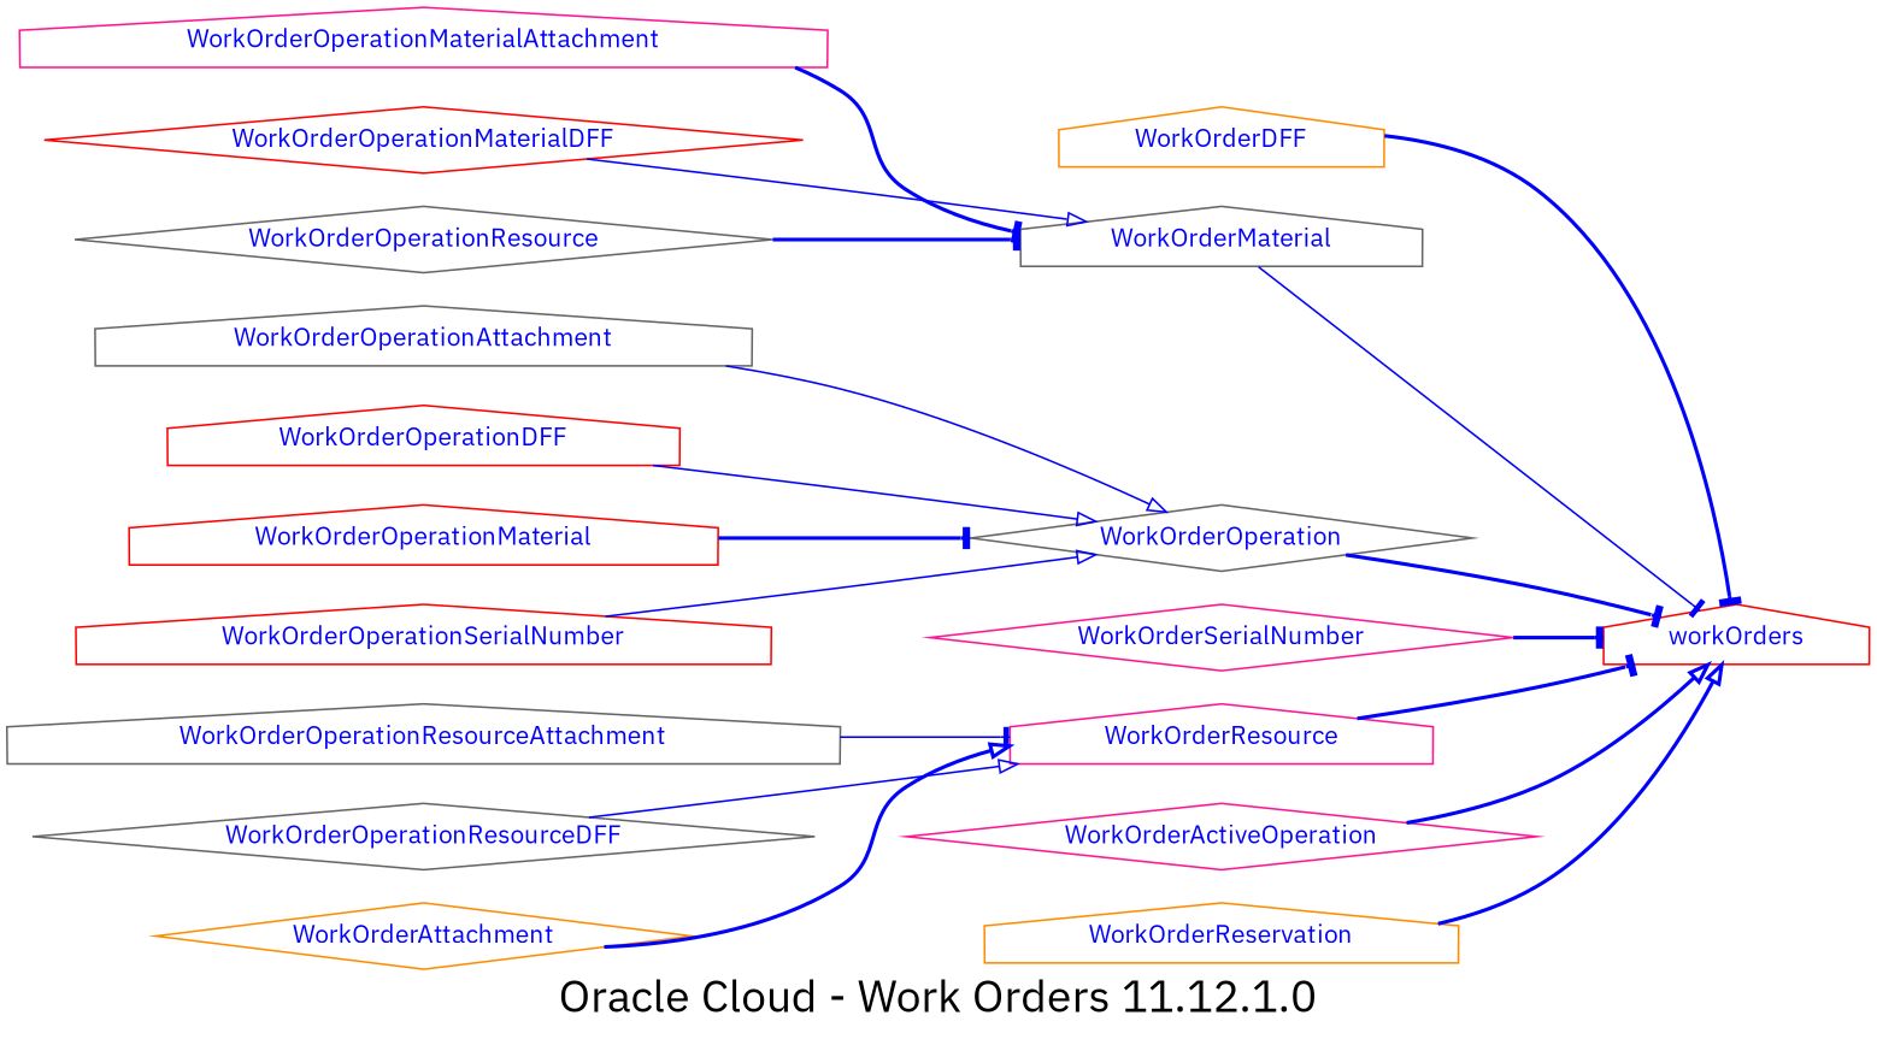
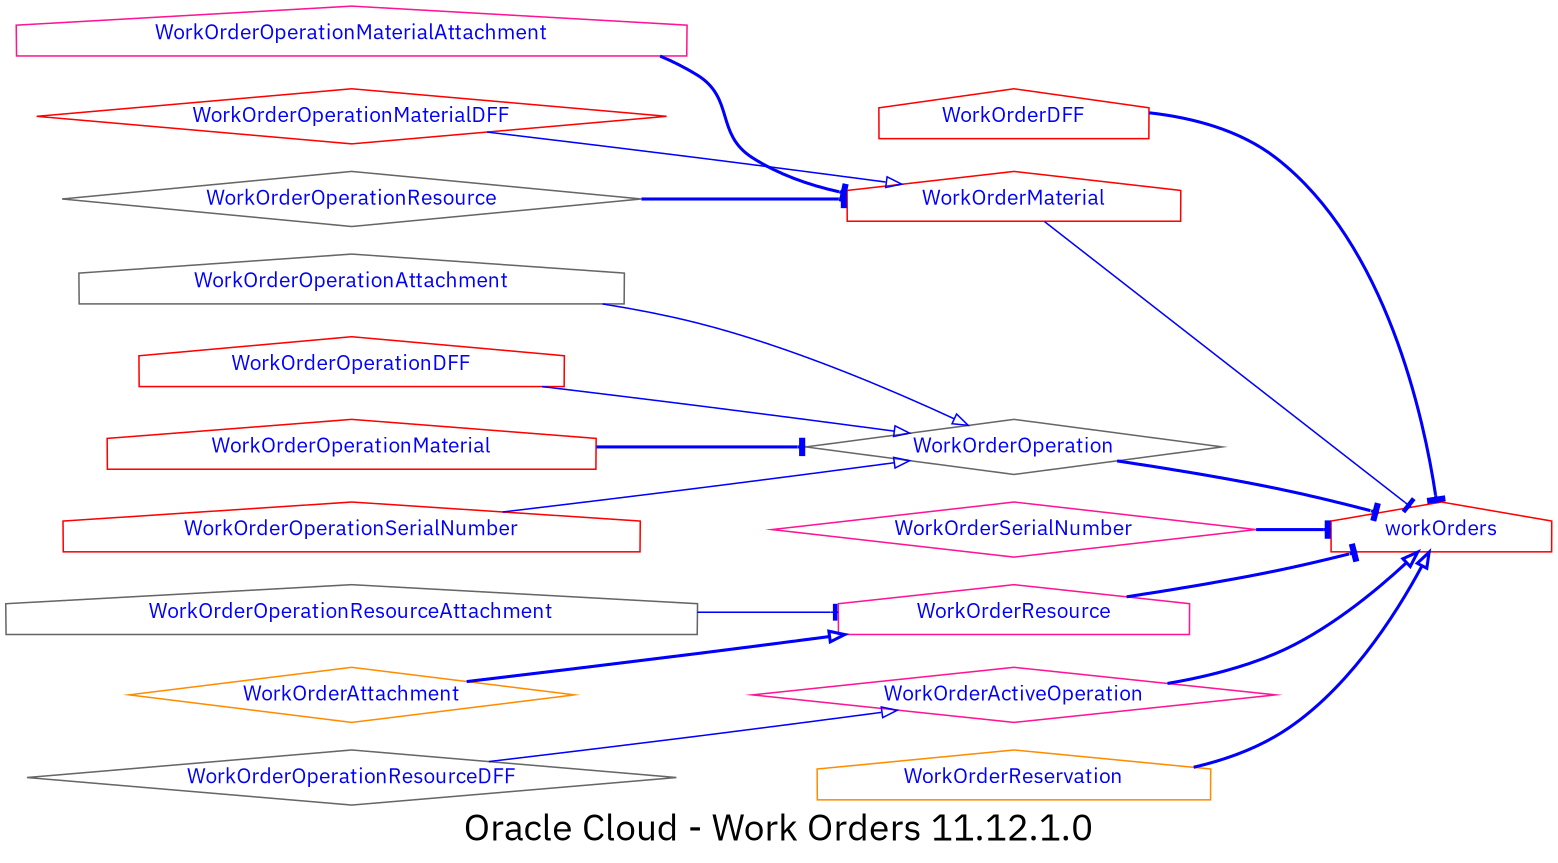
  digraph {
    fontname="IBM Plex Sans"
    fontsize=24
    label="Oracle Cloud - Work Orders 11.12.1.0"
    rankdir=LR
    splines=true
    node [color=red fontcolor=blue fontname="IBM Plex Sans" shape=house]
    edge [arrowhead=tee arrowtail=none color=blue fontcolor=blue fontname="IBM Plex Sans" style=bold]
-   WorkOrderDFF [color=darkorange]
+   WorkOrderDFF
    workOrders
-   WorkOrderMaterial [color=gray40]
+   WorkOrderMaterial
    WorkOrderOperationMaterialAttachment [color=deeppink]
    WorkOrderOperationMaterialDFF [shape=diamond]
    WorkOrderOperation [color=gray40 shape=diamond]
    WorkOrderOperationAttachment [color=gray40]
    WorkOrderOperationDFF
    WorkOrderOperationResource [color=gray40 shape=diamond]
    WorkOrderOperationMaterial
    WorkOrderOperationSerialNumber
    WorkOrderSerialNumber [color=deeppink shape=diamond]
    WorkOrderResource [color=deeppink]
    WorkOrderOperationResourceAttachment [color=gray40]
    WorkOrderOperationResourceDFF [color=gray40 shape=diamond]
    WorkOrderActiveOperation [color=deeppink shape=diamond]
    WorkOrderReservation [color=darkorange]
    WorkOrderAttachment [color=darkorange shape=diamond]
    WorkOrderDFF -> workOrders
    WorkOrderMaterial -> workOrders [style=solid]
    WorkOrderOperationMaterialAttachment -> WorkOrderMaterial
    WorkOrderOperationMaterialDFF -> WorkOrderMaterial [arrowhead=onormal style=solid]
    WorkOrderOperation -> workOrders
    WorkOrderOperationAttachment -> WorkOrderOperation [arrowhead=onormal style=solid]
    WorkOrderOperationDFF -> WorkOrderOperation [arrowhead=onormal style=solid]
    WorkOrderOperationResource -> WorkOrderMaterial
    WorkOrderOperationMaterial -> WorkOrderOperation
    WorkOrderOperationSerialNumber -> WorkOrderOperation [arrowhead=onormal style=solid]
    WorkOrderSerialNumber -> workOrders
    WorkOrderResource -> workOrders
    WorkOrderOperationResourceAttachment -> WorkOrderResource [style=solid]
-   WorkOrderOperationResourceDFF -> WorkOrderResource [arrowhead=onormal style=solid]
+   WorkOrderOperationResourceDFF -> WorkOrderActiveOperation [arrowhead=onormal style=solid]
    WorkOrderActiveOperation -> workOrders [arrowhead=onormal]
    WorkOrderReservation -> workOrders [arrowhead=onormal]
    WorkOrderAttachment -> WorkOrderResource [arrowhead=onormal]
  }
